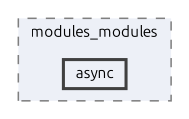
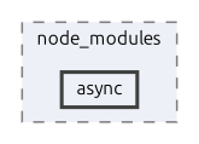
  digraph {
    compound=true
    fontname=Ubuntu
    n1 [color=grey25 fillcolor="#edf0f7" fontname=Ubuntu fontsize=10 height=0.2 label=async shape=box style="filled,bold" width=0.4]
    subgraph cluster_1 {
      bgcolor="#edf0f7"
      fontsize=10
-     label=modules_modules
+     label=node_modules
      pencolor=grey50
      style="filled,dashed"
      n1
    }
  }
